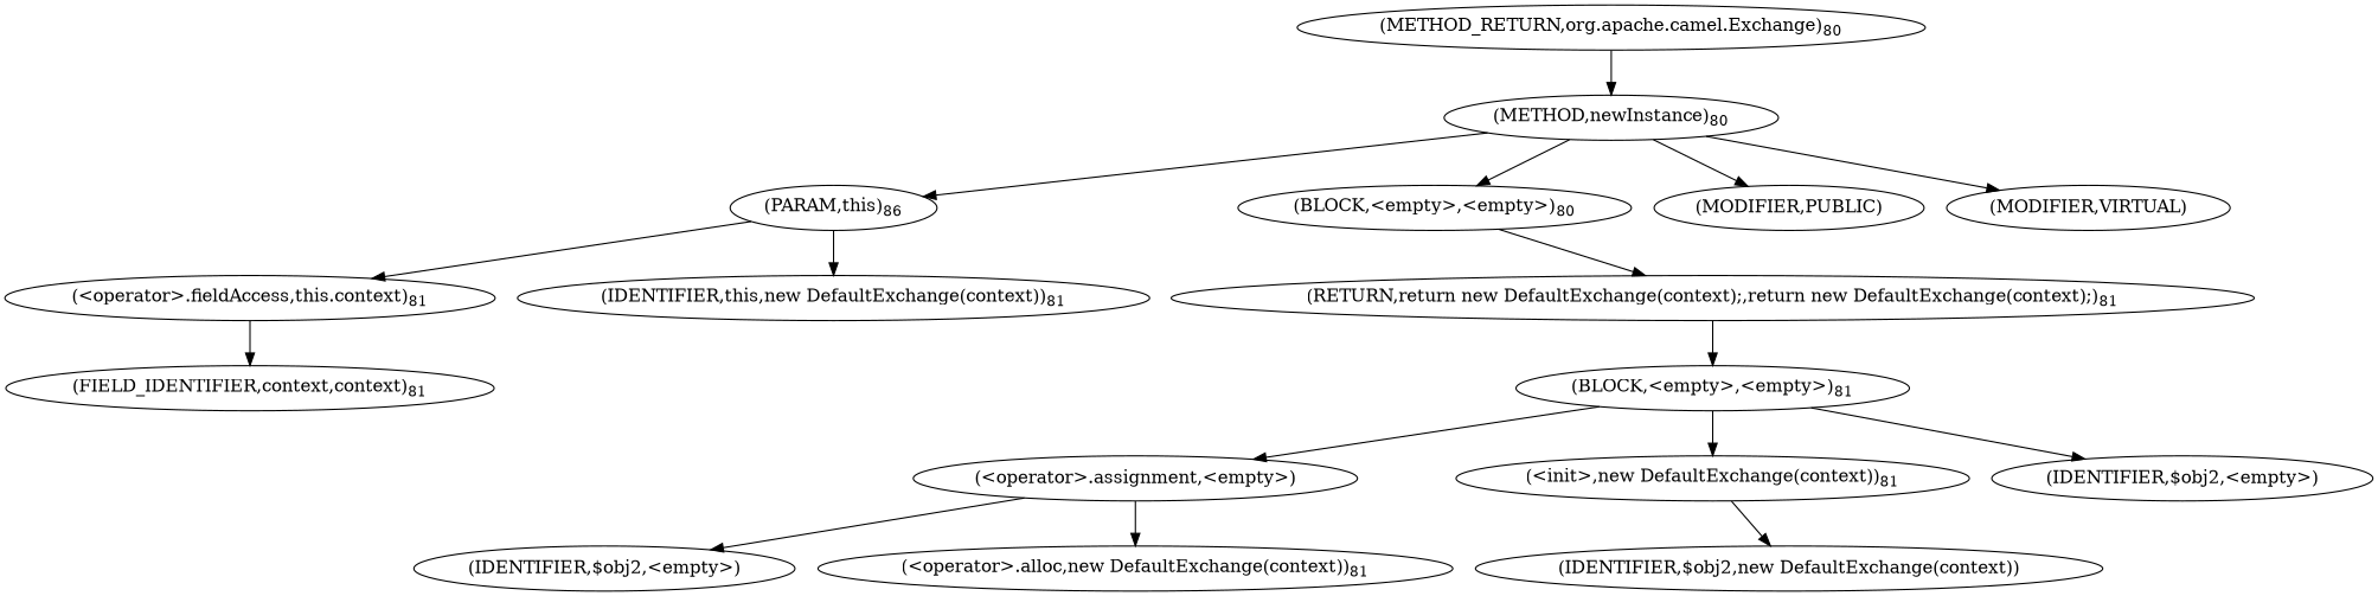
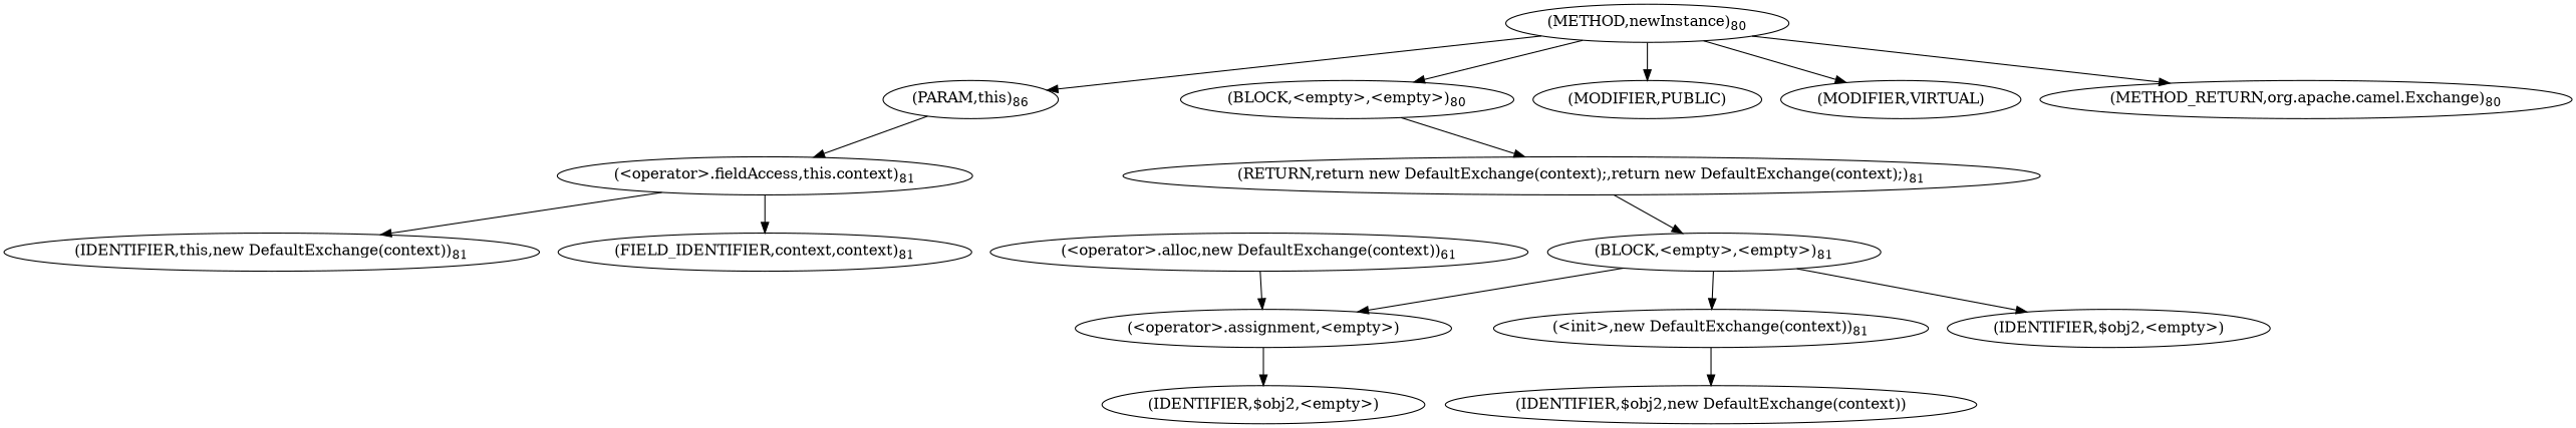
  digraph {
    n1 [label=<(METHOD,newInstance)<SUB>80</SUB>>]
    n2 [label=<(PARAM,this)<SUB>86</SUB>>]
    n3 [label=<(BLOCK,&lt;empty&gt;,&lt;empty&gt;)<SUB>80</SUB>>]
    n4 [label=<(MODIFIER,PUBLIC)>]
    n5 [label=<(MODIFIER,VIRTUAL)>]
    n6 [label=<(METHOD_RETURN,org.apache.camel.Exchange)<SUB>80</SUB>>]
    n7 [label=<(&lt;operator&gt;.fieldAccess,this.context)<SUB>81</SUB>>]
    n8 [label=<(RETURN,return new DefaultExchange(context);,return new DefaultExchange(context);)<SUB>81</SUB>>]
    n9 [label=<(BLOCK,&lt;empty&gt;,&lt;empty&gt;)<SUB>81</SUB>>]
    n10 [label=<(&lt;operator&gt;.assignment,&lt;empty&gt;)>]
    n11 [label=<(&lt;init&gt;,new DefaultExchange(context))<SUB>81</SUB>>]
    n12 [label=<(IDENTIFIER,$obj2,&lt;empty&gt;)>]
    n13 [label=<(IDENTIFIER,$obj2,&lt;empty&gt;)>]
-   n14 [label=<(&lt;operator&gt;.alloc,new DefaultExchange(context))<SUB>81</SUB>>]
+   n14 [label=<(&lt;operator&gt;.alloc,new DefaultExchange(context))<SUB>61</SUB>>]
    n15 [label=<(IDENTIFIER,$obj2,new DefaultExchange(context))>]
    n16 [label=<(IDENTIFIER,this,new DefaultExchange(context))<SUB>81</SUB>>]
    n17 [label=<(FIELD_IDENTIFIER,context,context)<SUB>81</SUB>>]
    n1 -> n2
    n1 -> n3
    n1 -> n4
    n1 -> n5
-   n6 -> n1
+   n1 -> n6
    n2 -> n7
    n3 -> n8
-   n2 -> n16
+   n7 -> n16
    n7 -> n17
    n8 -> n9
    n9 -> n10
    n9 -> n11
    n9 -> n12
    n10 -> n13
-   n10 -> n14
+   n14 -> n10
    n11 -> n15
  }
